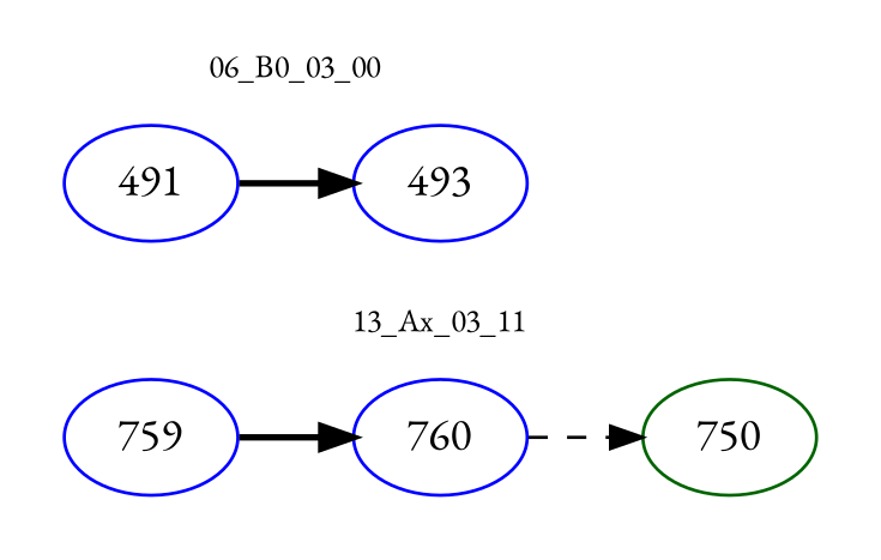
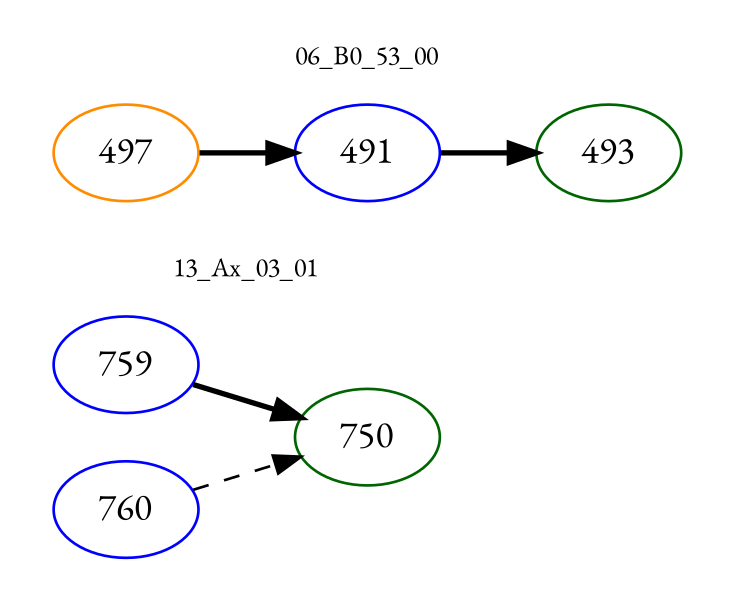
  digraph {
    fontname="EB Garamond"
    rankdir=LR
    node [color=blue fontname="EB Garamond"]
    edge [color=black fontname="EB Garamond" style=bold]
    n1 [label=759]
    n2 [color=darkgreen label=750]
    n3 [label=760]
+   n4 [color=darkorange label=497]
    n5 [label=491]
-   n6 [label=493]
+   n6 [color=darkgreen label=493]
    subgraph cluster_1 {
      color=white
      fontsize=10
-     label="13_Ax_03_11"
+     label="13_Ax_03_01"
      n1
      n2
      n3
    }
    subgraph cluster_2 {
      color=white
      fontsize=10
-     label="06_B0_03_00"
+     label="06_B0_53_00"
+     n4
      n5
      n6
    }
-   n1 -> n3
+   n1 -> n2
    n3 -> n2 [style=dashed]
+   n4 -> n5
    n5 -> n6
  }
